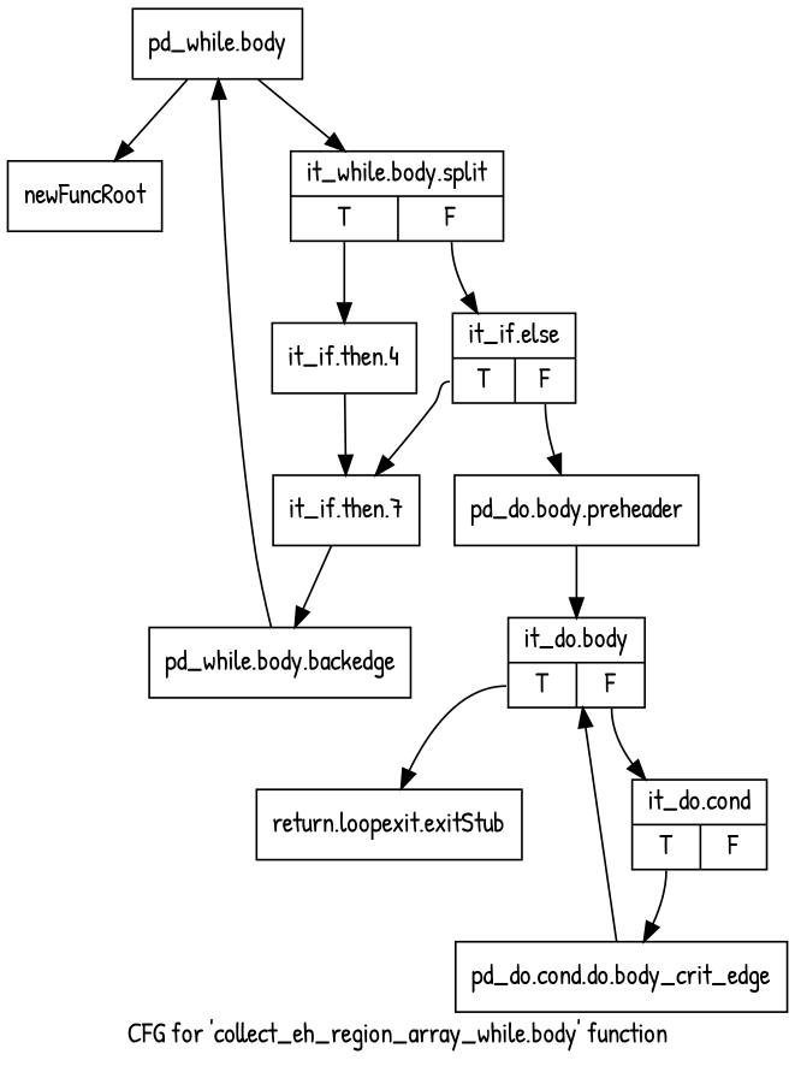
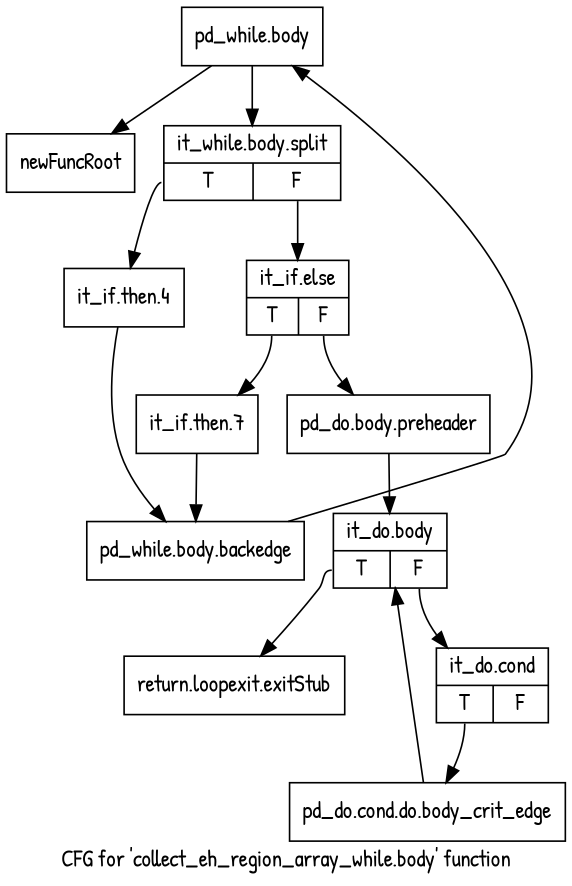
  digraph {
    fontname="Patrick Hand"
    label="CFG for 'collect_eh_region_array_while.body' function"
    node [fontname="Patrick Hand" shape=record]
    edge [fontname="Patrick Hand"]
    n1 [label="{newFuncRoot}"]
    n2 [label="{pd_while.body}"]
    n3 [label="{it_while.body.split|{<s0>T|<s1>F}}"]
    n4 [label="{it_if.then.4}"]
    n5 [label="{it_if.else|{<s0>T|<s1>F}}"]
    n6 [label="{return.loopexit.exitStub}"]
    n7 [label="{pd_while.body.backedge}"]
    n8 [label="{it_if.then.7}"]
    n9 [label="{pd_do.body.preheader}"]
    n10 [label="{it_do.body|{<s0>T|<s1>F}}"]
    n11 [label="{it_do.cond|{<s0>T|<s1>F}}"]
    n12 [label="{pd_do.cond.do.body_crit_edge}"]
    n2 -> n1
    n2 -> n3
    n3 -> n4 [tailport=s0]
    n3 -> n5 [tailport=s1]
-   n4 -> n8
+   n4 -> n7
    n5 -> n8 [tailport=s0]
    n5 -> n9 [tailport=s1]
    n7 -> n2
    n8 -> n7
    n9 -> n10
    n10 -> n6 [tailport=s0]
    n10 -> n11 [tailport=s1]
    n11 -> n12 [tailport=s0]
    n12 -> n10
  }
